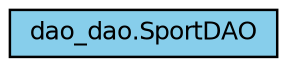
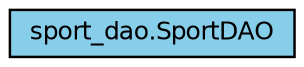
  digraph {
    rankdir=LR
-   n1 [color=black fillcolor=skyblue fontname=Helvetica fontsize=10 height=0.2 label="dao_dao.SportDAO" shape=box style=filled width=0.4]
+   n1 [color=black fillcolor=skyblue fontname=Helvetica fontsize=10 height=0.2 label="sport_dao.SportDAO" shape=box style=filled width=0.4]
  }
